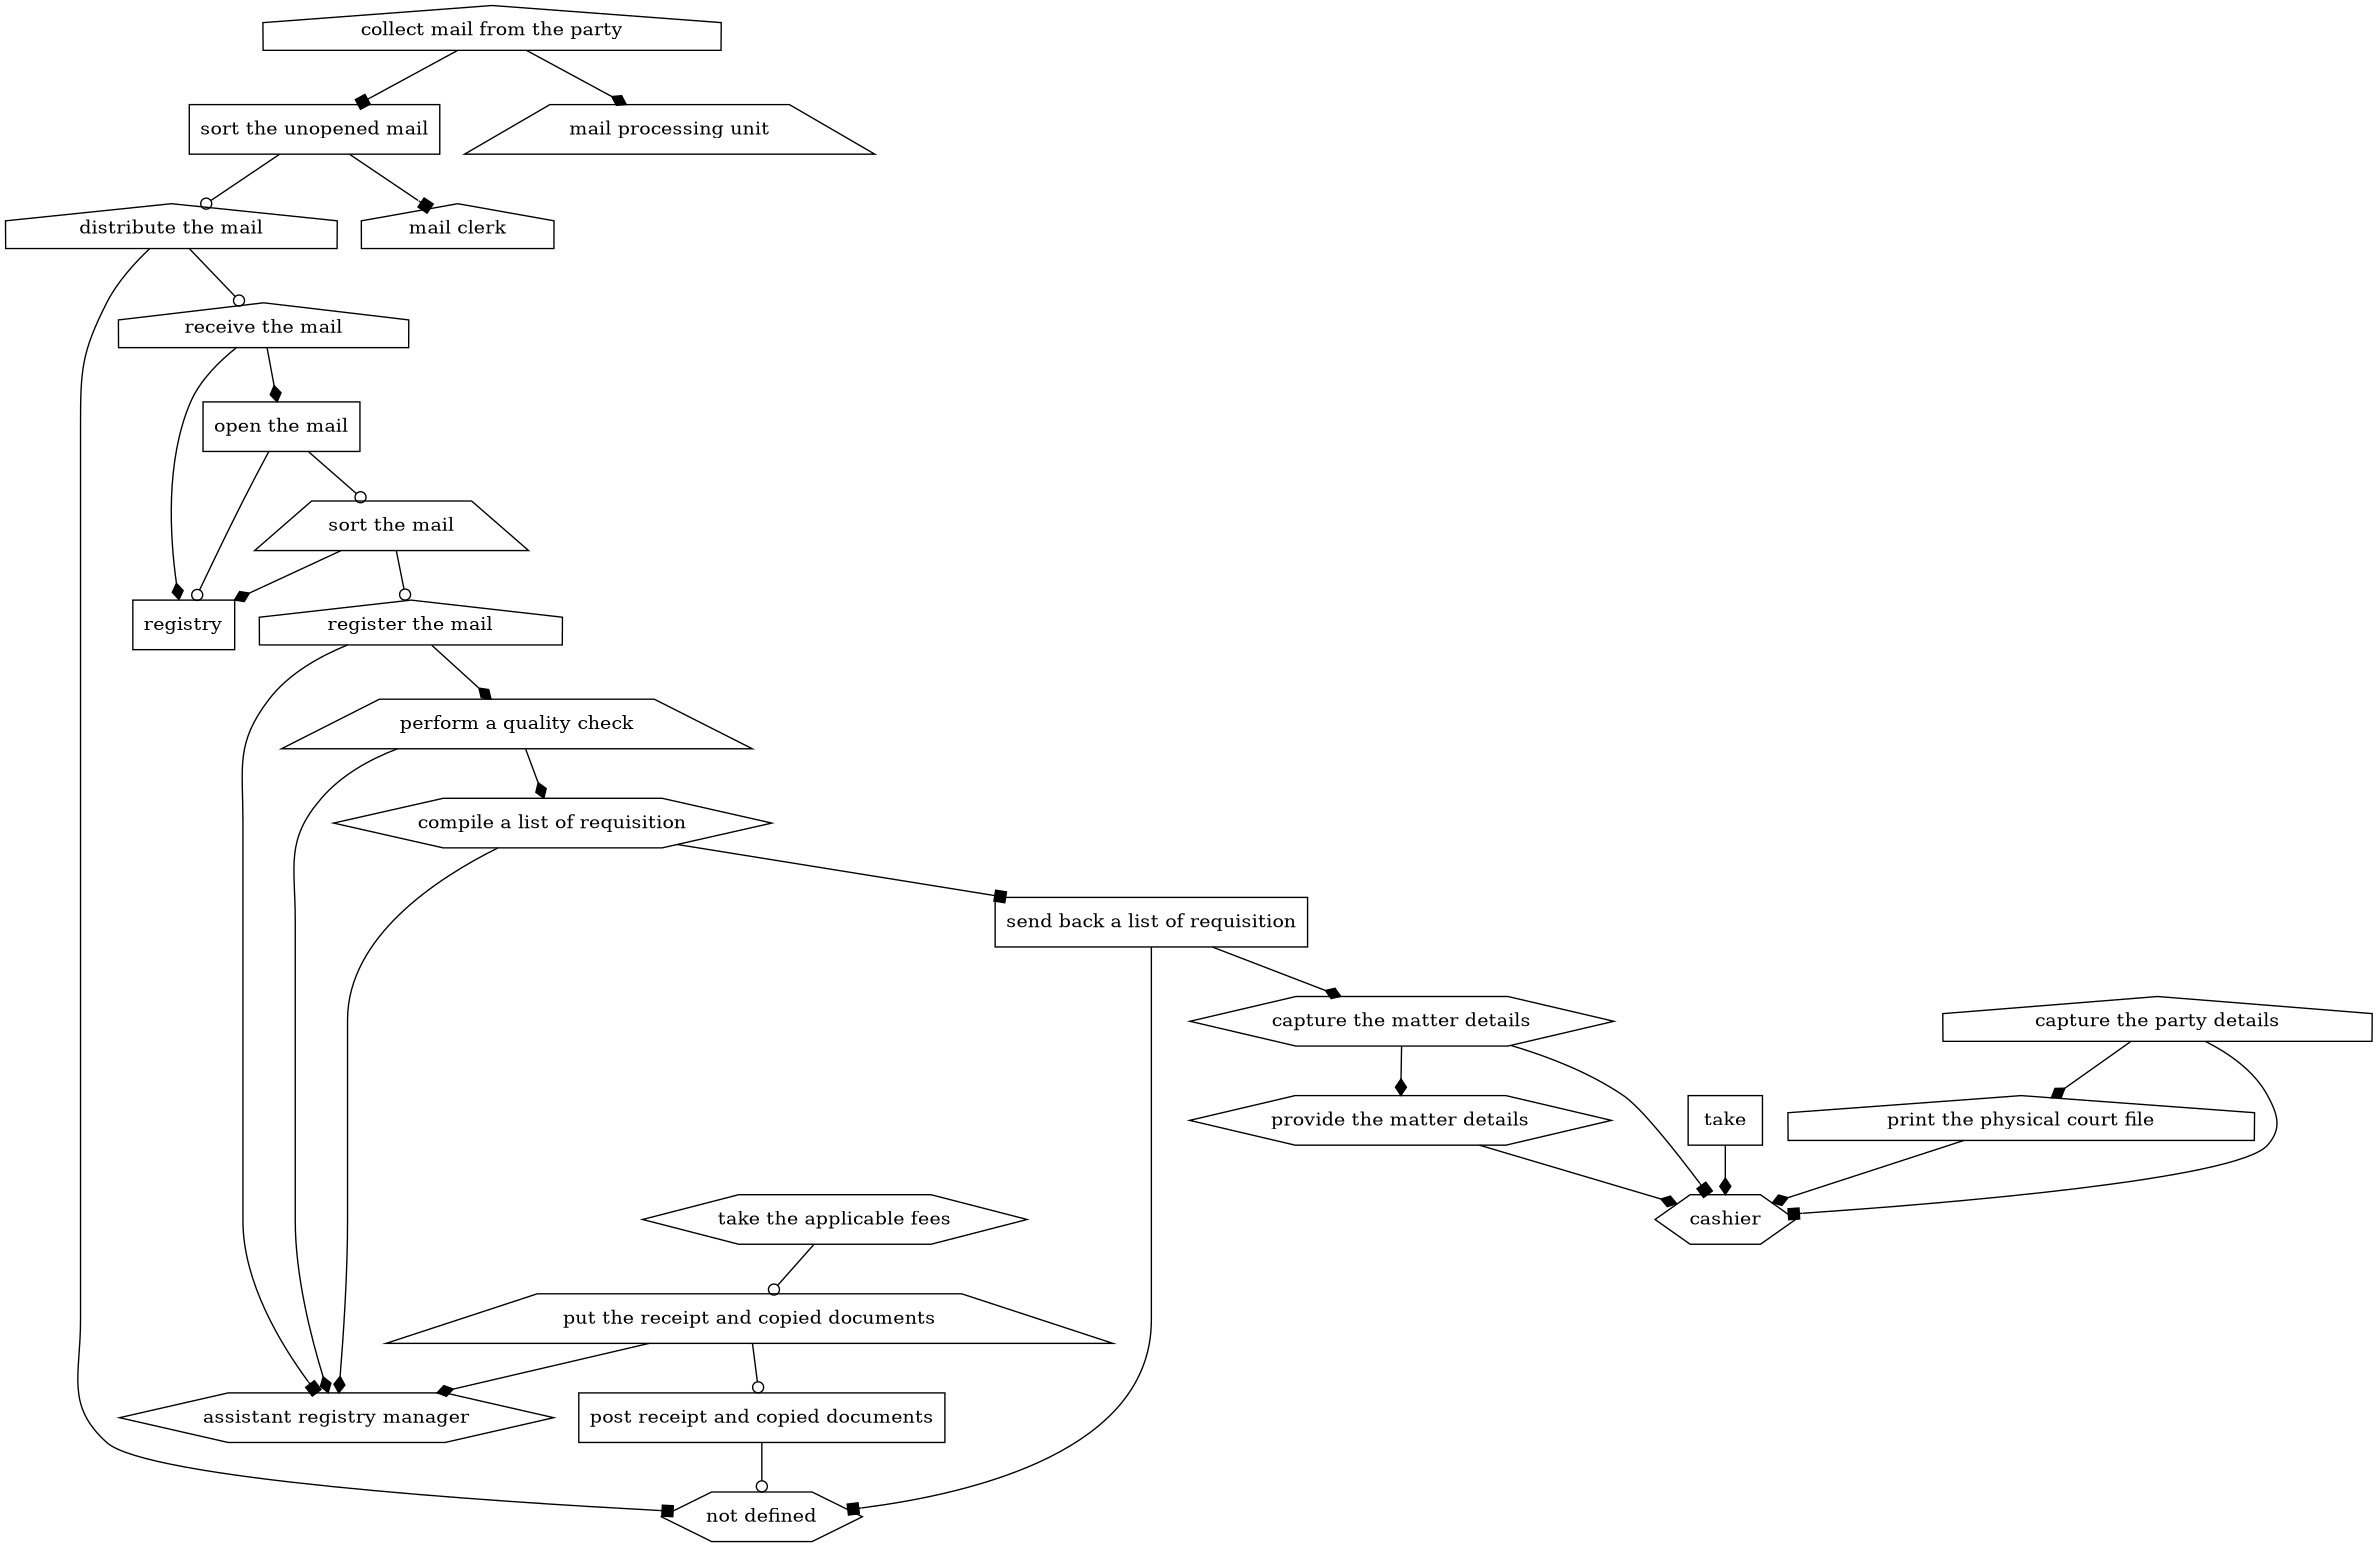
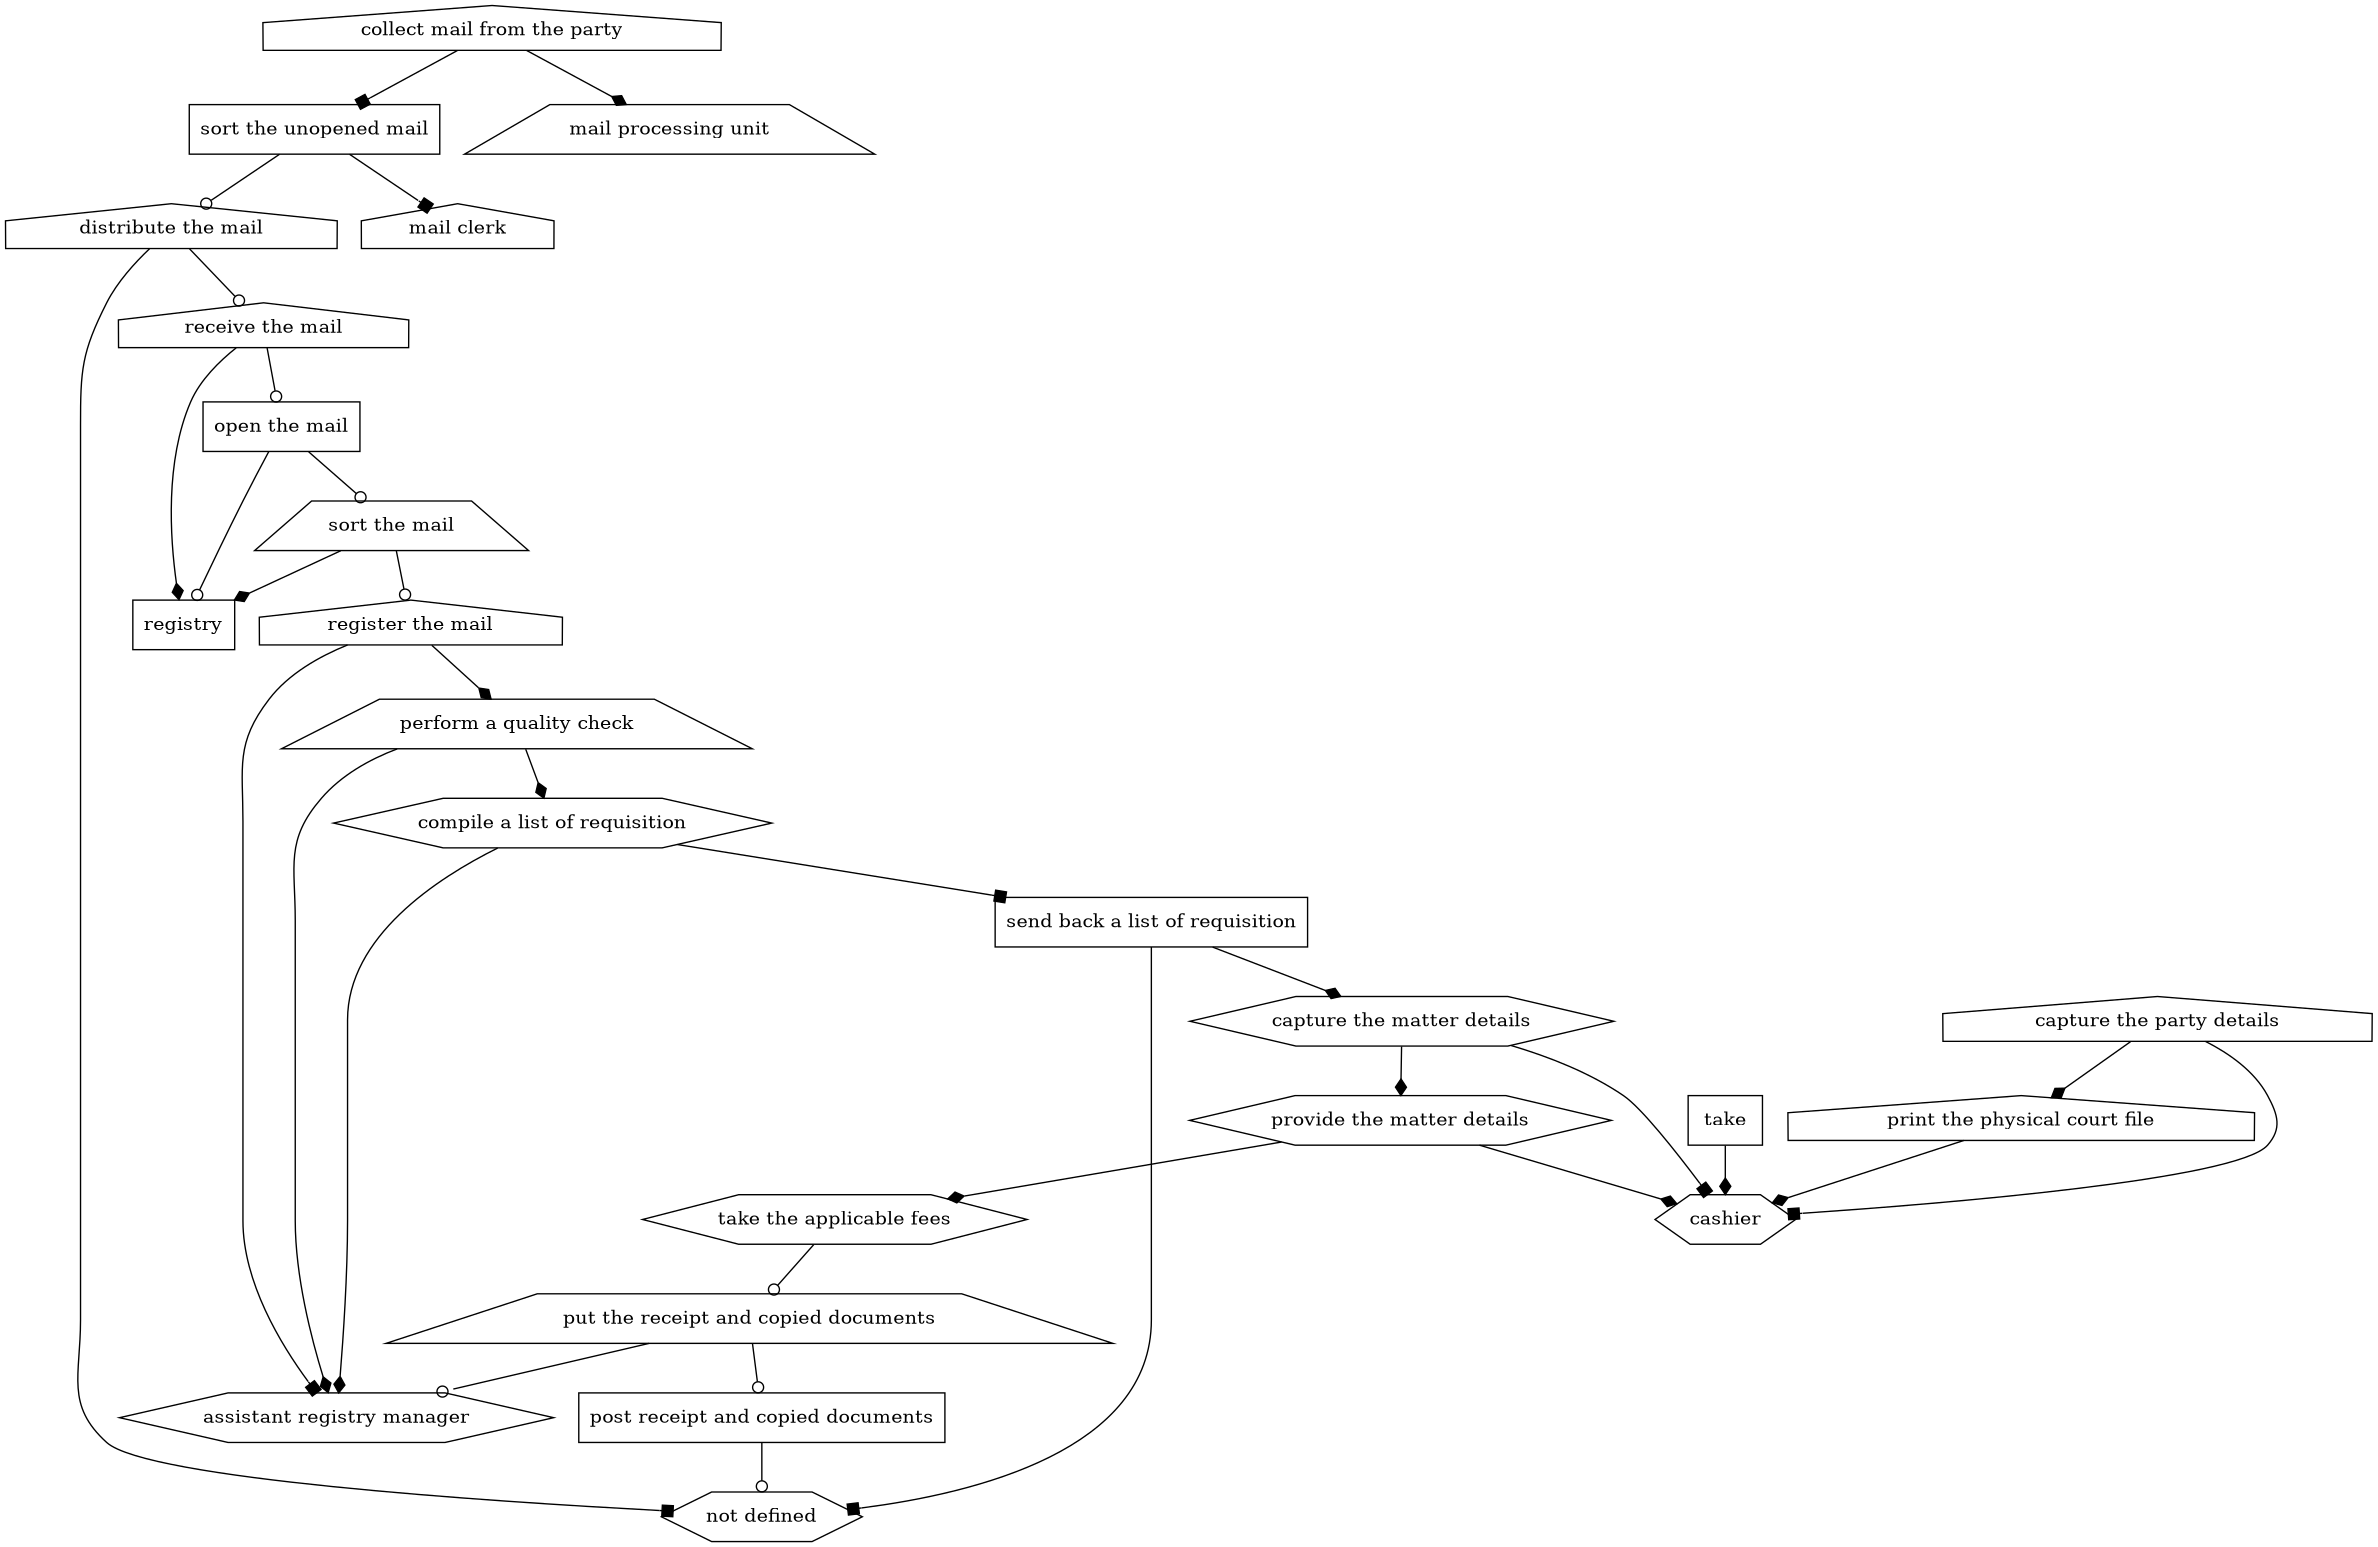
  strict digraph {
    node [shape=house]
    edge [arrowhead=diamond attrs="{'type': 'actor performer', 'label': 'actor performer'}"]
    "collect mail from the party" [attrs="{'type': 'Activity', 'label': 'collect mail from the party'}"]
    "sort the unopened mail" [attrs="{'type': 'Activity', 'label': 'sort the unopened mail'}" shape=box]
    "mail processing unit" [attrs="{'type': 'Actor', 'label': 'mail processing unit'}" shape=trapezium]
    "distribute the mail" [attrs="{'type': 'Activity', 'label': 'distribute the mail'}"]
    "mail clerk" [attrs="{'type': 'Actor', 'label': 'mail clerk'}"]
    "receive the mail" [attrs="{'type': 'Activity', 'label': 'receive the mail'}"]
    "not defined" [attrs="{'type': 'Actor', 'label': 'not defined'}" shape=hexagon]
    "open the mail" [attrs="{'type': 'Activity', 'label': 'open the mail'}" shape=box]
    registry [attrs="{'type': 'Actor', 'label': 'registry'}" shape=box]
    "sort the mail" [attrs="{'type': 'Activity', 'label': 'sort the mail'}" shape=trapezium]
    "register the mail" [attrs="{'type': 'Activity', 'label': 'register the mail'}"]
    "perform a quality check" [attrs="{'type': 'Activity', 'label': 'perform a quality check'}" shape=trapezium]
    "assistant registry manager" [attrs="{'type': 'Actor', 'label': 'assistant registry manager'}" shape=hexagon]
    "compile a list of requisition" [attrs="{'type': 'Activity', 'label': 'compile a list of requisition'}" shape=hexagon]
    "send back a list of requisition" [attrs="{'type': 'Activity', 'label': 'send back a list of requisition'}" shape=box]
    "capture the matter details" [attrs="{'type': 'Activity', 'label': 'capture the matter details'}" shape=hexagon]
    "provide the matter details" [attrs="{'type': 'Activity', 'label': 'provide the matter details'}" shape=hexagon]
    cashier [attrs="{'type': 'Actor', 'label': 'cashier'}" shape=hexagon]
    "take the applicable fees" [attrs="{'type': 'Activity', 'label': 'take the applicable fees'}" shape=hexagon]
    "put the receipt and copied documents" [attrs="{'type': 'Activity', 'label': 'put the receipt and copied documents'}" shape=trapezium]
    "post receipt and copied documents" [attrs="{'type': 'Activity', 'label': 'post receipt and copied documents'}" shape=box]
    "capture the party details" [attrs="{'type': 'Activity', 'label': 'capture the party details'}"]
    "print the physical court file" [attrs="{'type': 'Activity', 'label': 'print the physical court file'}"]
    take [attrs="{'type': 'Activity', 'label': 'take'}" shape=box]
    "collect mail from the party" -> "sort the unopened mail" [arrowhead=box attrs="{'type': 'flow', 'label': 'flow'}"]
    "collect mail from the party" -> "mail processing unit"
    "sort the unopened mail" -> "distribute the mail" [arrowhead=odot attrs="{'type': 'flow', 'label': 'flow'}"]
    "sort the unopened mail" -> "mail clerk" [arrowhead=box]
    "distribute the mail" -> "receive the mail" [arrowhead=odot attrs="{'type': 'flow', 'label': 'flow'}"]
    "distribute the mail" -> "not defined" [arrowhead=box]
-   "receive the mail" -> "open the mail" [attrs="{'type': 'flow', 'label': 'flow'}"]
+   "receive the mail" -> "open the mail" [arrowhead=odot attrs="{'type': 'flow', 'label': 'flow'}"]
    "receive the mail" -> registry
    "open the mail" -> registry [arrowhead=odot]
    "open the mail" -> "sort the mail" [arrowhead=odot attrs="{'type': 'flow', 'label': 'flow'}"]
    "sort the mail" -> registry
    "sort the mail" -> "register the mail" [arrowhead=odot attrs="{'type': 'flow', 'label': 'flow'}"]
    "register the mail" -> "perform a quality check" [attrs="{'type': 'flow', 'label': 'flow'}"]
    "register the mail" -> "assistant registry manager" [arrowhead=box]
    "perform a quality check" -> "assistant registry manager"
    "perform a quality check" -> "compile a list of requisition" [attrs="{'type': 'flow', 'label': 'flow'}"]
    "compile a list of requisition" -> "assistant registry manager"
    "compile a list of requisition" -> "send back a list of requisition" [arrowhead=box attrs="{'type': 'flow', 'label': 'flow'}"]
    "send back a list of requisition" -> "not defined" [arrowhead=box]
    "send back a list of requisition" -> "capture the matter details" [attrs="{'type': 'flow', 'label': 'flow'}"]
    "capture the matter details" -> "provide the matter details" [attrs="{'type': 'flow', 'label': 'flow'}"]
    "capture the matter details" -> cashier [arrowhead=box]
    "provide the matter details" -> cashier
+   "provide the matter details" -> "take the applicable fees" [attrs="{'type': 'flow', 'label': 'flow'}"]
    "take the applicable fees" -> "put the receipt and copied documents" [arrowhead=odot attrs="{'type': 'flow', 'label': 'flow'}"]
-   "put the receipt and copied documents" -> "assistant registry manager"
+   "put the receipt and copied documents" -> "assistant registry manager" [arrowhead=odot]
    "put the receipt and copied documents" -> "post receipt and copied documents" [arrowhead=odot attrs="{'type': 'flow', 'label': 'flow'}"]
    "post receipt and copied documents" -> "not defined" [arrowhead=odot]
    "capture the party details" -> cashier [arrowhead=box]
    "capture the party details" -> "print the physical court file" [attrs="{'type': 'flow', 'label': 'flow'}"]
    "print the physical court file" -> cashier
    take -> cashier
  }
